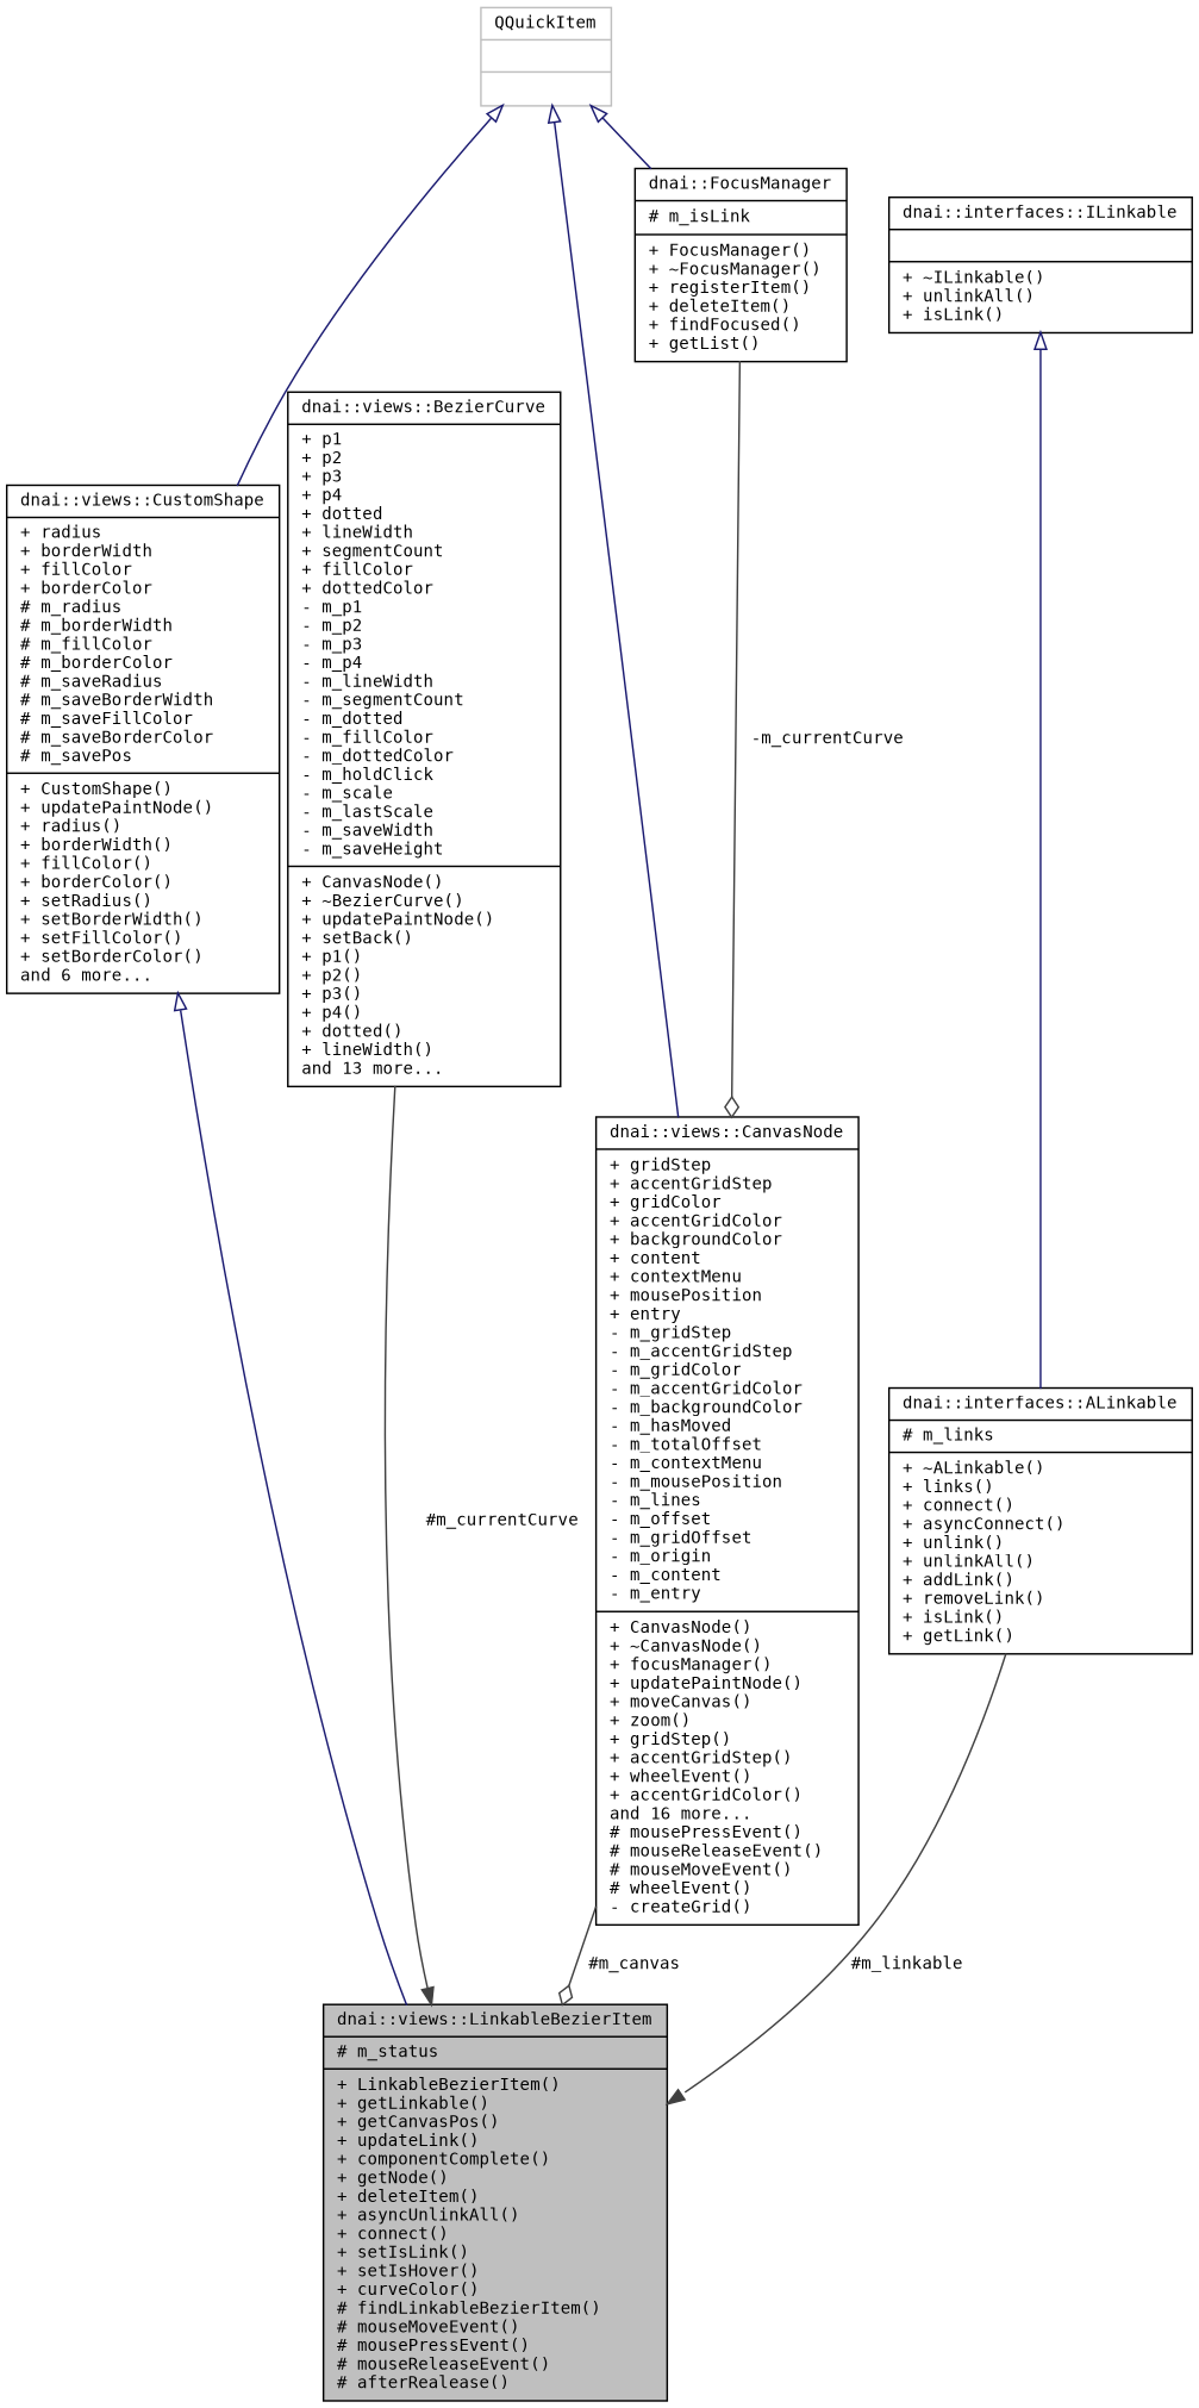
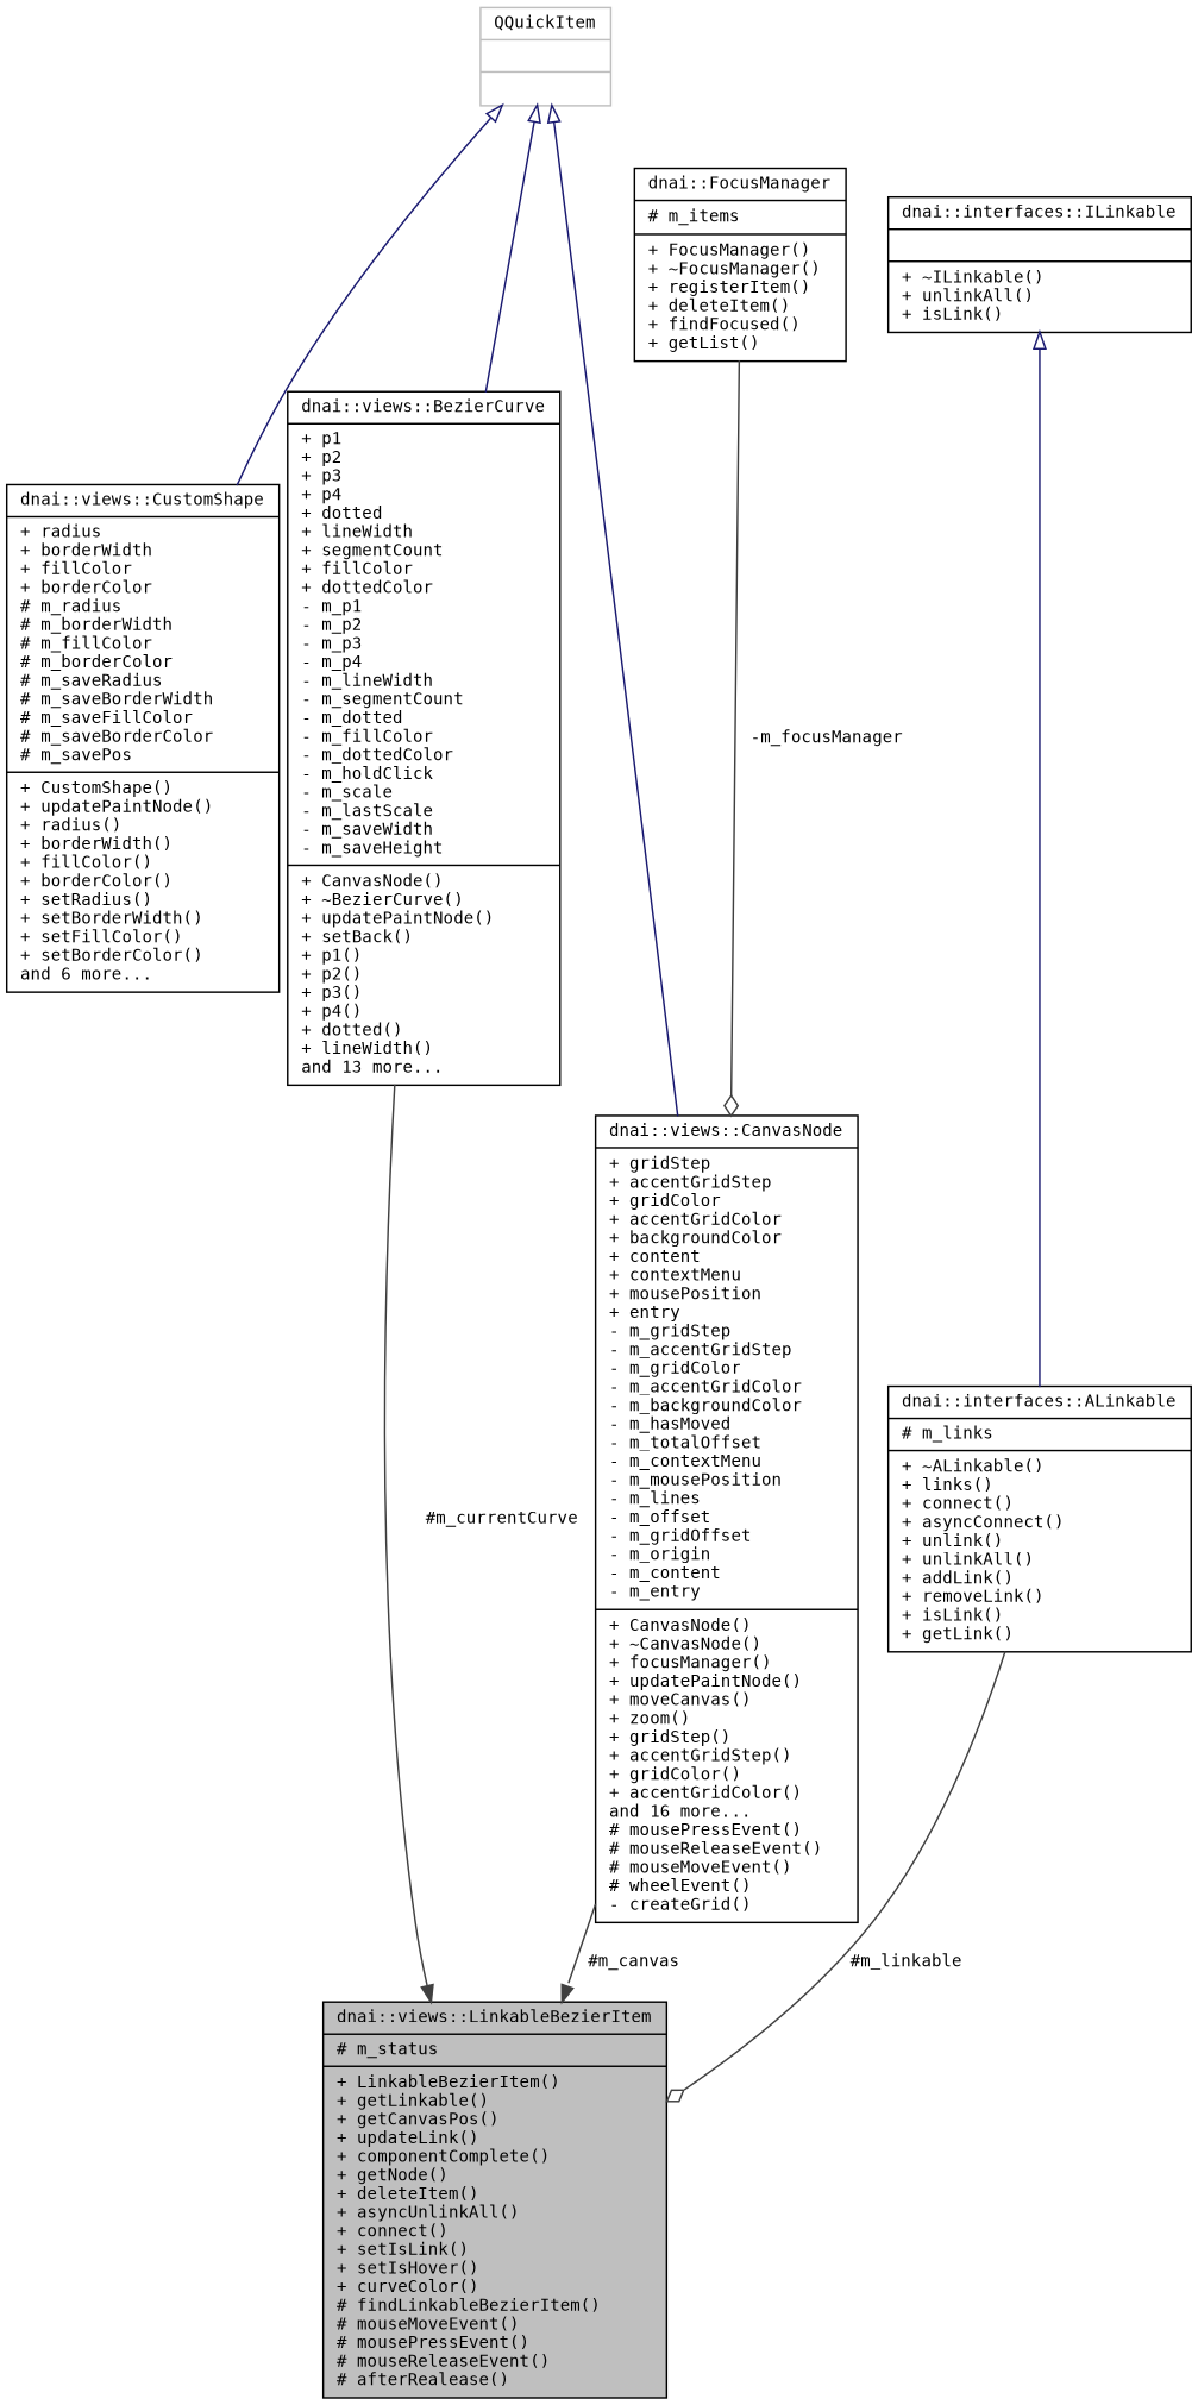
  digraph {
    fontname="DejaVu Sans Mono"
    node [color=black fillcolor=white fontname="DejaVu Sans Mono" fontsize=10 shape=record style=filled]
    edge [arrowtail=onormal color=midnightblue dir=back fontname="DejaVu Sans Mono" fontsize=10 labelfontname=Helvetica labelfontsize=10 style=solid]
    n1 [fillcolor=grey75 fontcolor=black height=0.2 label="{dnai::views::LinkableBezierItem\n|# m_status\l|+ LinkableBezierItem()\l+ getLinkable()\l+ getCanvasPos()\l+ updateLink()\l+ componentComplete()\l+ getNode()\l+ deleteItem()\l+ asyncUnlinkAll()\l+ connect()\l+ setIsLink()\l+ setIsHover()\l+ curveColor()\l# findLinkableBezierItem()\l# mouseMoveEvent()\l# mousePressEvent()\l# mouseReleaseEvent()\l# afterRealease()\l}" width=0.4]
    n2 [height=0.2 label="{dnai::views::CustomShape\n|+ radius\l+ borderWidth\l+ fillColor\l+ borderColor\l# m_radius\l# m_borderWidth\l# m_fillColor\l# m_borderColor\l# m_saveRadius\l# m_saveBorderWidth\l# m_saveFillColor\l# m_saveBorderColor\l# m_savePos\l|+ CustomShape()\l+ updatePaintNode()\l+ radius()\l+ borderWidth()\l+ fillColor()\l+ borderColor()\l+ setRadius()\l+ setBorderWidth()\l+ setFillColor()\l+ setBorderColor()\land 6 more...\l}" width=0.4]
    n3 [color=grey75 height=0.2 label="{QQuickItem\n||}" width=0.4]
    n4 [height=0.2 label="{dnai::views::BezierCurve\n|+ p1\l+ p2\l+ p3\l+ p4\l+ dotted\l+ lineWidth\l+ segmentCount\l+ fillColor\l+ dottedColor\l- m_p1\l- m_p2\l- m_p3\l- m_p4\l- m_lineWidth\l- m_segmentCount\l- m_dotted\l- m_fillColor\l- m_dottedColor\l- m_holdClick\l- m_scale\l- m_lastScale\l- m_saveWidth\l- m_saveHeight\l|+ CanvasNode()\l+ ~BezierCurve()\l+ updatePaintNode()\l+ setBack()\l+ p1()\l+ p2()\l+ p3()\l+ p4()\l+ dotted()\l+ lineWidth()\land 13 more...\l}" width=0.4]
-   n5 [height=0.2 label="{dnai::views::CanvasNode\n|+ gridStep\l+ accentGridStep\l+ gridColor\l+ accentGridColor\l+ backgroundColor\l+ content\l+ contextMenu\l+ mousePosition\l+ entry\l- m_gridStep\l- m_accentGridStep\l- m_gridColor\l- m_accentGridColor\l- m_backgroundColor\l- m_hasMoved\l- m_totalOffset\l- m_contextMenu\l- m_mousePosition\l- m_lines\l- m_offset\l- m_gridOffset\l- m_origin\l- m_content\l- m_entry\l|+ CanvasNode()\l+ ~CanvasNode()\l+ focusManager()\l+ updatePaintNode()\l+ moveCanvas()\l+ zoom()\l+ gridStep()\l+ accentGridStep()\l+ wheelEvent()\l+ accentGridColor()\land 16 more...\l# mousePressEvent()\l# mouseReleaseEvent()\l# mouseMoveEvent()\l# wheelEvent()\l- createGrid()\l}" width=0.4]
+   n5 [height=0.2 label="{dnai::views::CanvasNode\n|+ gridStep\l+ accentGridStep\l+ gridColor\l+ accentGridColor\l+ backgroundColor\l+ content\l+ contextMenu\l+ mousePosition\l+ entry\l- m_gridStep\l- m_accentGridStep\l- m_gridColor\l- m_accentGridColor\l- m_backgroundColor\l- m_hasMoved\l- m_totalOffset\l- m_contextMenu\l- m_mousePosition\l- m_lines\l- m_offset\l- m_gridOffset\l- m_origin\l- m_content\l- m_entry\l|+ CanvasNode()\l+ ~CanvasNode()\l+ focusManager()\l+ updatePaintNode()\l+ moveCanvas()\l+ zoom()\l+ gridStep()\l+ accentGridStep()\l+ gridColor()\l+ accentGridColor()\land 16 more...\l# mousePressEvent()\l# mouseReleaseEvent()\l# mouseMoveEvent()\l# wheelEvent()\l- createGrid()\l}" width=0.4]
    n6 [height=0.2 label="{dnai::interfaces::ALinkable\n|# m_links\l|+ ~ALinkable()\l+ links()\l+ connect()\l+ asyncConnect()\l+ unlink()\l+ unlinkAll()\l+ addLink()\l+ removeLink()\l+ isLink()\l+ getLink()\l}" width=0.4]
    n7 [height=0.2 label="{dnai::interfaces::ILinkable\n||+ ~ILinkable()\l+ unlinkAll()\l+ isLink()\l}" width=0.4]
-   n8 [height=0.2 label="{dnai::FocusManager\n|# m_isLink\l|+ FocusManager()\l+ ~FocusManager()\l+ registerItem()\l+ deleteItem()\l+ findFocused()\l+ getList()\l}" width=0.4]
-   n2 -> n1
+   n8 [height=0.2 label="{dnai::FocusManager\n|# m_items\l|+ FocusManager()\l+ ~FocusManager()\l+ registerItem()\l+ deleteItem()\l+ findFocused()\l+ getList()\l}" width=0.4]
    n3 -> n2
-   n3 -> n8
+   n3 -> n4
    n3 -> n5
    n4 -> n1 [arrowhead=normal color=grey25 label=" #m_currentCurve" arrowtail="" dir=""]
-   n5 -> n1 [arrowhead=odiamond color=grey25 label=" #m_canvas" arrowtail="" dir=""]
-   n6 -> n1 [arrowhead=normal color=grey25 label=" #m_linkable" arrowtail="" dir=""]
+   n5 -> n1 [arrowhead=normal color=grey25 label=" #m_canvas" arrowtail="" dir=""]
+   n6 -> n1 [arrowhead=odiamond color=grey25 label=" #m_linkable" arrowtail="" dir=""]
    n7 -> n6
-   n8 -> n5 [arrowhead=odiamond color=grey25 label=" -m_currentCurve" arrowtail="" dir=""]
+   n8 -> n5 [arrowhead=odiamond color=grey25 label=" -m_focusManager" arrowtail="" dir=""]
  }
